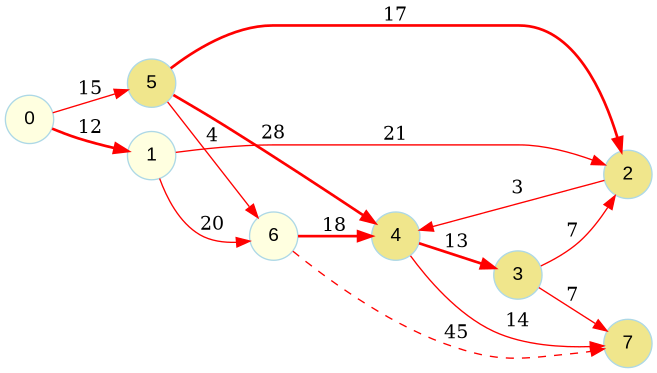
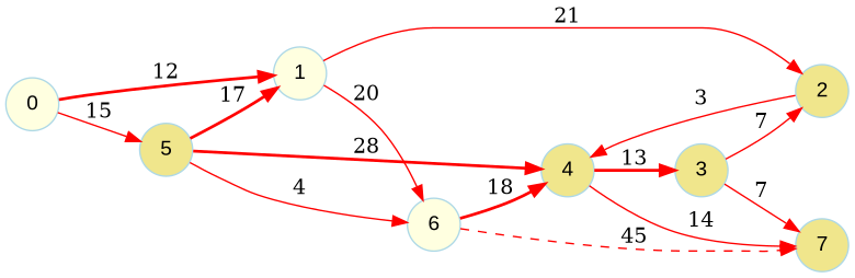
  digraph {
    rankdir=LR
    node [color=lightblue fillcolor=khaki fontname=Arial shape=circle style=filled]
    edge [color=red style=solid]
    0 [fillcolor=lightyellow]
    1 [fillcolor=lightyellow]
    5
    6 [fillcolor=lightyellow]
    2
    4
    7
    3
    0 -> 1 [label=12 style=bold]
    0 -> 5 [label=15]
    1 -> 6 [label=20]
    1 -> 2 [label=21]
    5 -> 6 [label=4]
-   5 -> 2 [label=17 style=bold]
+   5 -> 1 [label=17 style=bold]
    5 -> 4 [label=28 style=bold]
    6 -> 4 [label=18 style=bold]
    6 -> 7 [label=45 style=dashed]
    2 -> 4 [label=3]
    4 -> 7 [label=14]
    4 -> 3 [label=13 style=bold]
    3 -> 2 [label=7]
    3 -> 7 [label=7]
  }
